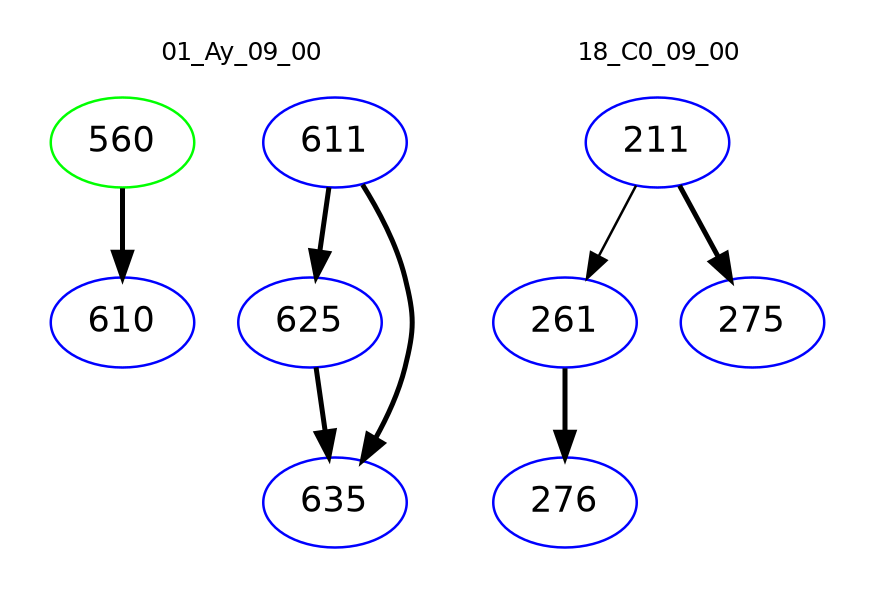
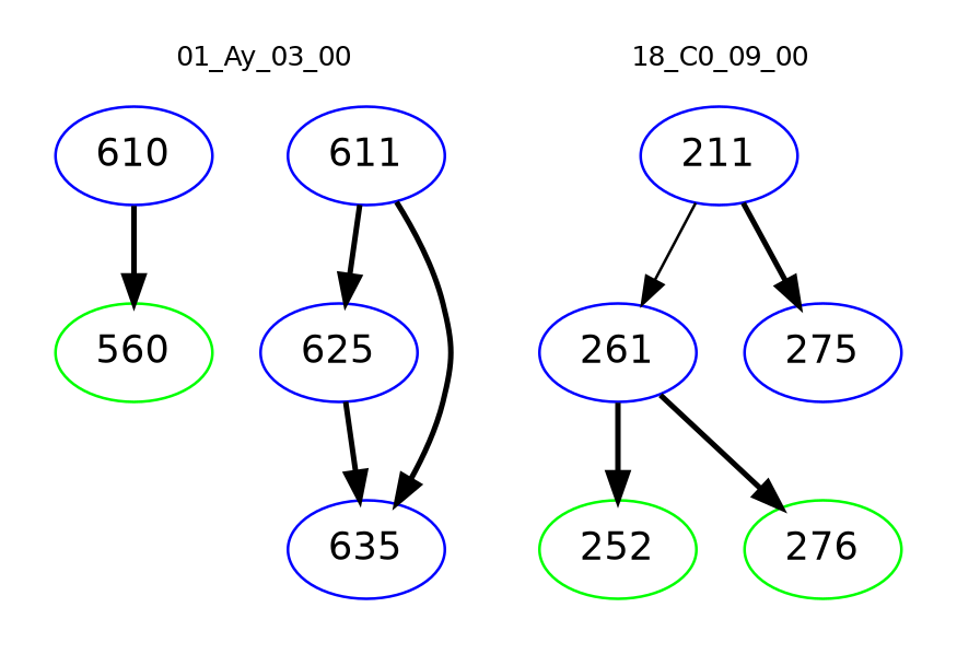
  digraph {
    fontname="DejaVu Sans"
    node [color=blue fontname="DejaVu Sans"]
    edge [color=black fontname="DejaVu Sans" style=bold]
    n1 [label=611]
    n2 [label=610]
    n3 [label=625]
    n4 [color=green label=560]
    n5 [label=635]
    n6 [label=211]
    n7 [label=261]
    n8 [label=275]
-   n10 [label=276]
+   n9 [color=green label=252]
+   n10 [color=green label=276]
    subgraph cluster_1 {
      color=white
      fontsize=10
-     label="01_Ay_09_00"
+     label="01_Ay_03_00"
      n1
      n2
      n3
      n4
      n5
    }
    subgraph cluster_2 {
      color=white
      fontsize=10
      label="18_C0_09_00"
      n6
      n7
      n8
+     n9
      n10
    }
    n1 -> n3
    n1 -> n5
-   n4 -> n2
+   n2 -> n4
    n3 -> n5
    n6 -> n7 [style=solid]
    n6 -> n8
+   n7 -> n9
    n7 -> n10
  }
